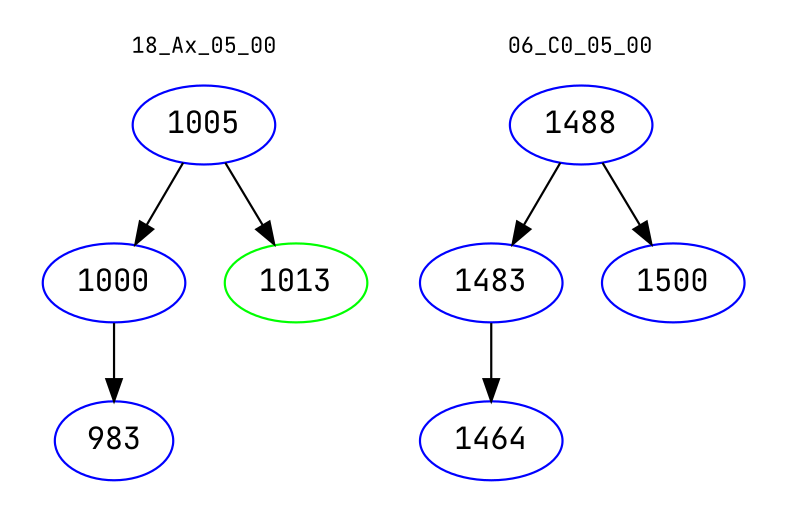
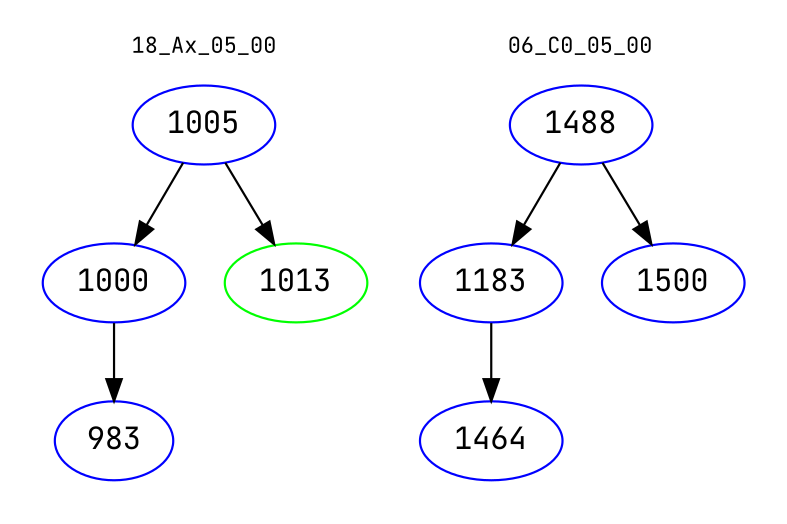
  digraph {
    fontname="JetBrains Mono"
    node [color=blue fontname="JetBrains Mono"]
    edge [color=black fontname="JetBrains Mono"]
    n1 [label=1005]
    n2 [label=1000]
    n3 [color=green label=1013]
    n4 [label=983]
    n5 [label=1488]
-   n6 [label=1483]
+   n6 [label=1183]
    n7 [label=1500]
    n8 [label=1464]
    subgraph cluster_1 {
      color=white
      fontsize=10
      label="18_Ax_05_00"
      n1
      n2
      n3
      n4
    }
    subgraph cluster_2 {
      color=white
      fontsize=10
      label="06_C0_05_00"
      n5
      n6
      n7
      n8
    }
    n1 -> n2
    n1 -> n3
    n2 -> n4
    n5 -> n6
    n5 -> n7
    n6 -> n8
  }
